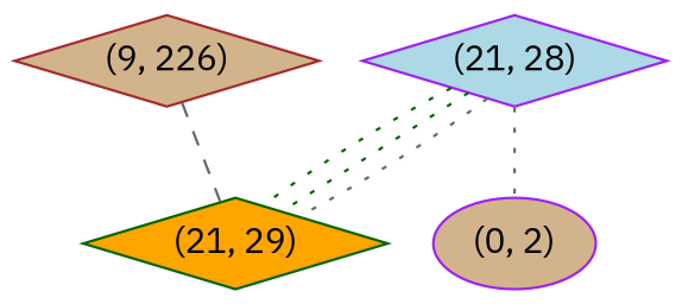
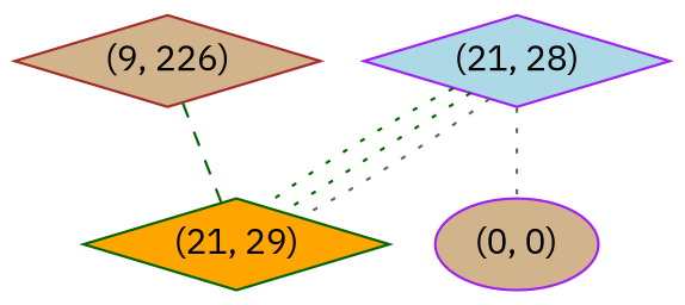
  graph {
    fontname="IBM Plex Sans"
    node [color=purple fillcolor=tan fontname="IBM Plex Sans" shape=diamond style=filled]
    edge [color=gray40 fontname="IBM Plex Sans" style=dotted weight=1]
    "(9, 226)" [color=brown]
    "(21, 29)" [color=darkgreen fillcolor=orange]
    "(21, 28)" [fillcolor=lightblue]
-   "(0, 0)" [shape=ellipse label="(0, 2)"]
-   "(9, 226)" -- "(21, 29)" [style=dashed]
+   "(0, 0)" [shape=ellipse]
+   "(9, 226)" -- "(21, 29)" [color=darkgreen style=dashed]
    "(21, 28)" -- "(21, 29)" [color=darkgreen]
    "(21, 28)" -- "(21, 29)" [color=darkgreen]
    "(21, 28)" -- "(21, 29)"
    "(21, 28)" -- "(0, 0)" [weight=4]
  }
